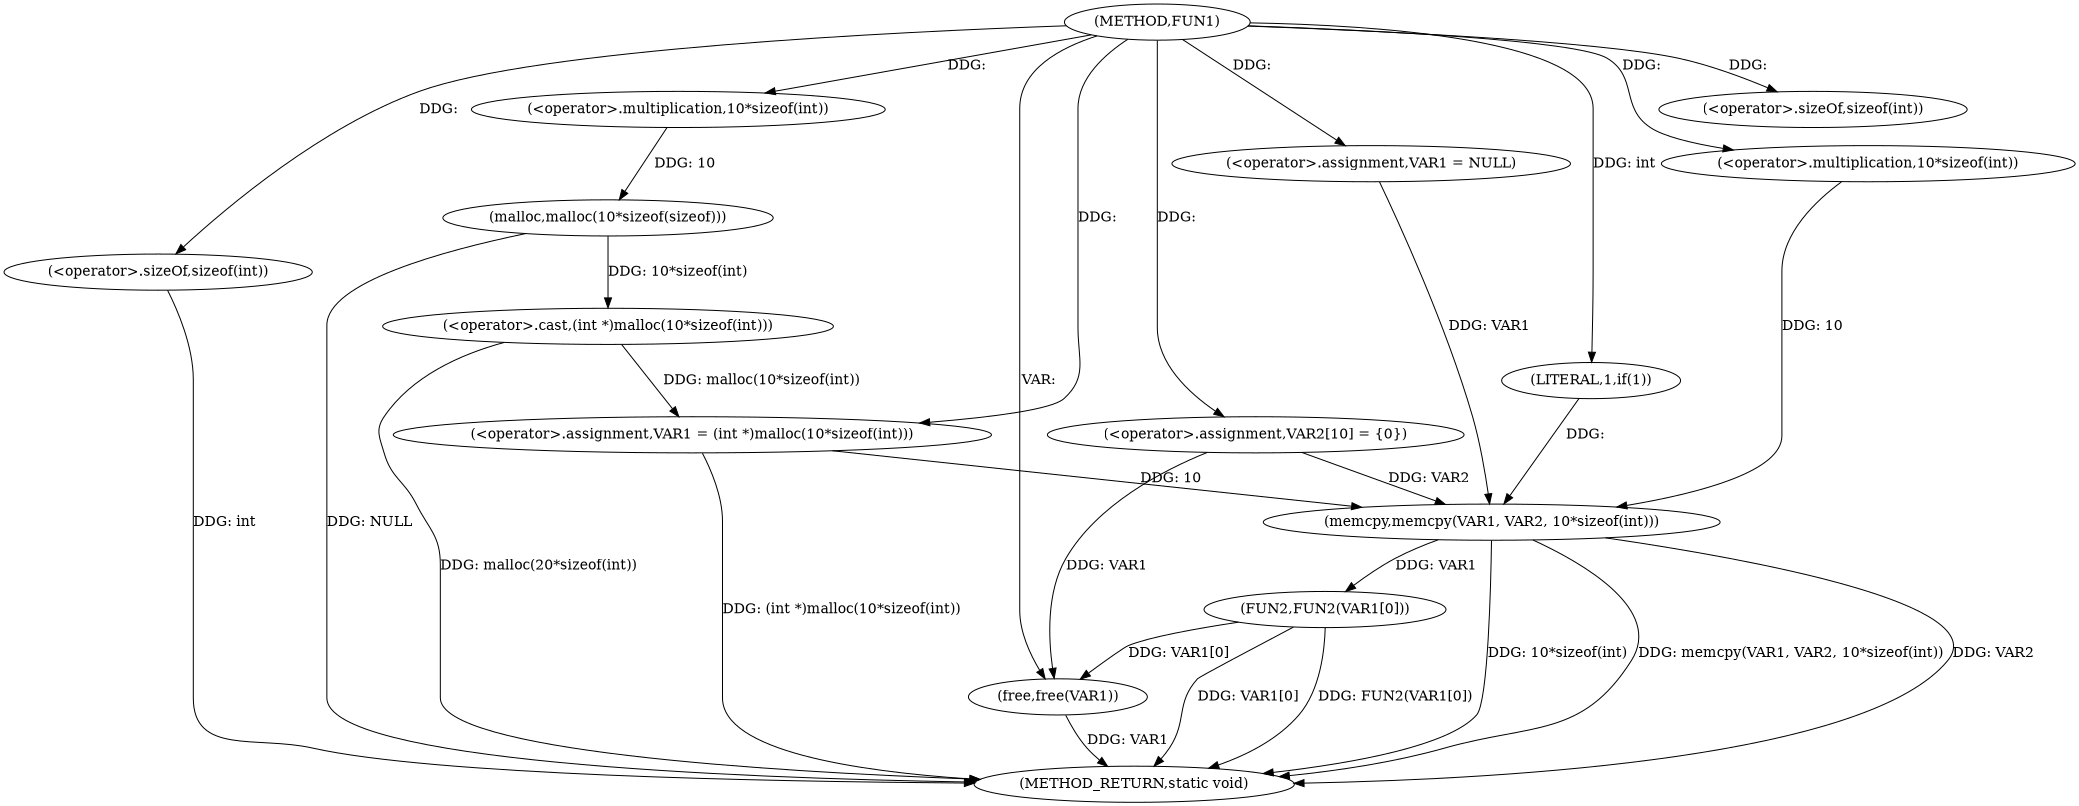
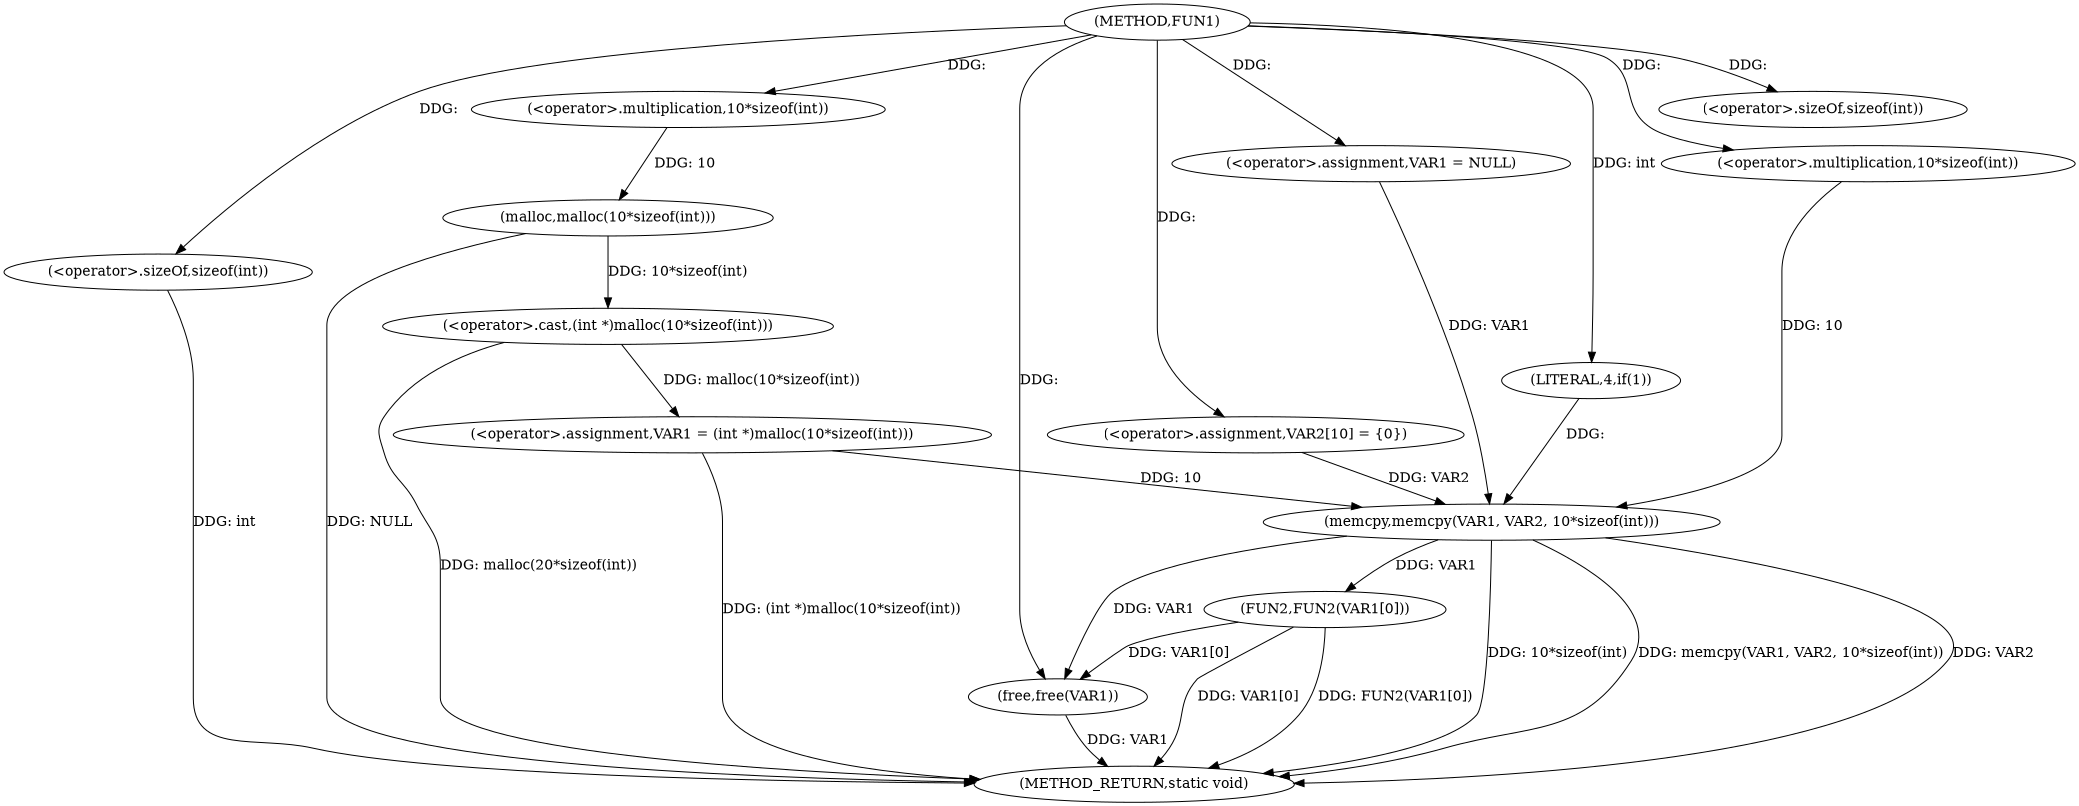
  digraph {
    n1 [label="(METHOD,FUN1)"]
    n2 [label="(<operator>.assignment,VAR1 = NULL)"]
-   n3 [label="(LITERAL,1,if(1))"]
+   n3 [label="(LITERAL,4,if(1))"]
    n4 [label="(<operator>.assignment,VAR1 = (int *)malloc(10*sizeof(int)))"]
    n5 [label="(<operator>.multiplication,10*sizeof(int))"]
    n6 [label="(<operator>.sizeOf,sizeof(int))"]
    n7 [label="(<operator>.assignment,VAR2[10] = {0})"]
    n8 [label="(<operator>.multiplication,10*sizeof(int))"]
    n9 [label="(<operator>.sizeOf,sizeof(int))"]
    n10 [label="(free,free(VAR1))"]
    n11 [label="(memcpy,memcpy(VAR1, VAR2, 10*sizeof(int)))"]
    n12 [label="(METHOD_RETURN,static void)"]
-   n13 [label="(malloc,malloc(10*sizeof(sizeof)))"]
+   n13 [label="(malloc,malloc(10*sizeof(int)))"]
    n14 [label="(FUN2,FUN2(VAR1[0]))"]
    n15 [label="(<operator>.cast,(int *)malloc(10*sizeof(int)))"]
    n1 -> n2 [label="DDG: "]
    n1 -> n3 [label="DDG: int"]
-   n1 -> n4 [label="DDG: "]
    n1 -> n5 [label="DDG: "]
    n1 -> n6 [label="DDG: "]
    n1 -> n7 [label="DDG: "]
    n1 -> n8 [label="DDG: "]
    n1 -> n9 [label="DDG: "]
-   n1 -> n10 [label="VAR: "]
+   n1 -> n10 [label="DDG: "]
    n2 -> n11 [label="DDG: VAR1"]
    n3 -> n11 [label="DDG: "]
    n4 -> n11 [label="DDG: 10"]
    n4 -> n12 [label="DDG: (int *)malloc(10*sizeof(int))"]
    n5 -> n13 [label="DDG: 10"]
    n7 -> n11 [label="DDG: VAR2"]
    n8 -> n11 [label="DDG: 10"]
    n9 -> n12 [label="DDG: int"]
    n10 -> n12 [label="DDG: VAR1"]
-   n7 -> n10 [label="DDG: VAR1"]
+   n11 -> n10 [label="DDG: VAR1"]
    n11 -> n12 [label="DDG: 10*sizeof(int)"]
    n11 -> n12 [label="DDG: memcpy(VAR1, VAR2, 10*sizeof(int))"]
    n11 -> n12 [label="DDG: VAR2"]
    n11 -> n14 [label="DDG: VAR1"]
    n13 -> n12 [label="DDG: NULL"]
    n13 -> n15 [label="DDG: 10*sizeof(int)"]
    n14 -> n10 [label="DDG: VAR1[0]"]
    n14 -> n12 [label="DDG: VAR1[0]"]
    n14 -> n12 [label="DDG: FUN2(VAR1[0])"]
    n15 -> n4 [label="DDG: malloc(10*sizeof(int))"]
    n15 -> n12 [label="DDG: malloc(20*sizeof(int))"]
  }
